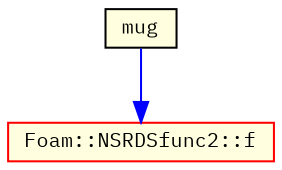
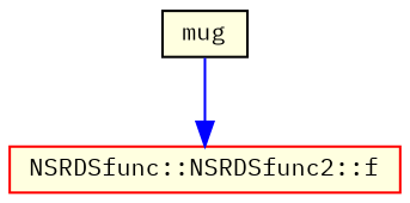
  digraph {
    rankdir=TB
    fontname="IBM Plex Mono"
    node [fillcolor=lightyellow fontname="IBM Plex Mono" fontsize=10 shape=record style=filled]
    n1 [color=black fontcolor=black height=0.2 label=mug width=0.4]
-   n2 [color=red height=0.2 label="Foam::NSRDSfunc2::f" width=0.4]
+   n2 [color=red height=0.2 label="NSRDSfunc::NSRDSfunc2::f" width=0.4]
    n1 -> n2 [color=blue fontname="IBM Plex Mono" fontsize=10 labelfontname=Helvetica labelfontsize=10 style=solid]
  }
